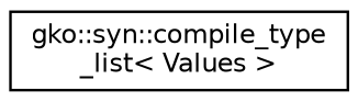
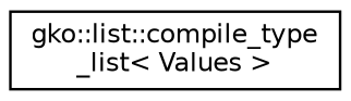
  digraph {
    rankdir=LR
-   n1 [color=black fillcolor=white fontname=Helvetica fontsize=10 height=0.2 label="gko::syn::compile_type\l_list\< Values \>" shape=record style=filled width=0.4]
+   n1 [color=black fillcolor=white fontname=Helvetica fontsize=10 height=0.2 label="gko::list::compile_type\l_list\< Values \>" shape=record style=filled width=0.4]
  }
